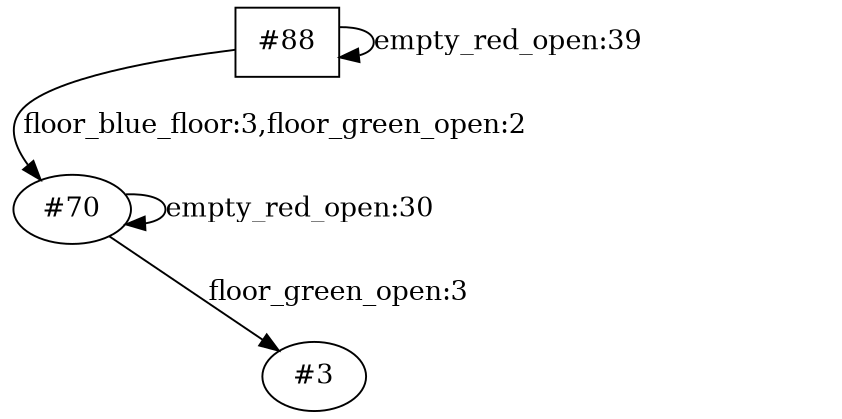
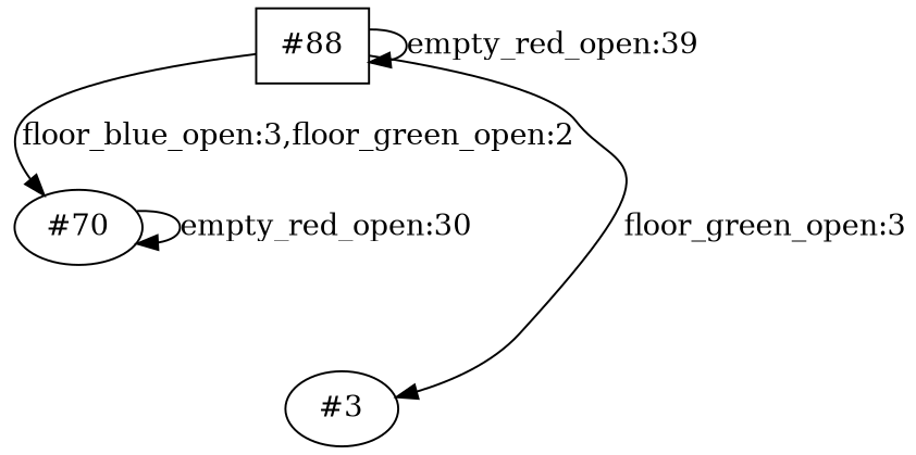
  digraph {
    n1 [label="#88" shape=box]
    n2 [label="#70"]
    n3 [label="#3"]
    n1 -> n1 [label="empty_red_open:39"]
-   n1 -> n2 [label="floor_blue_floor:3,floor_green_open:2"]
+   n1 -> n2 [label="floor_blue_open:3,floor_green_open:2"]
    n2 -> n2 [label="empty_red_open:30"]
-   n2 -> n3 [label="floor_green_open:3"]
+   n1 -> n3 [label="floor_green_open:3"]
  }
